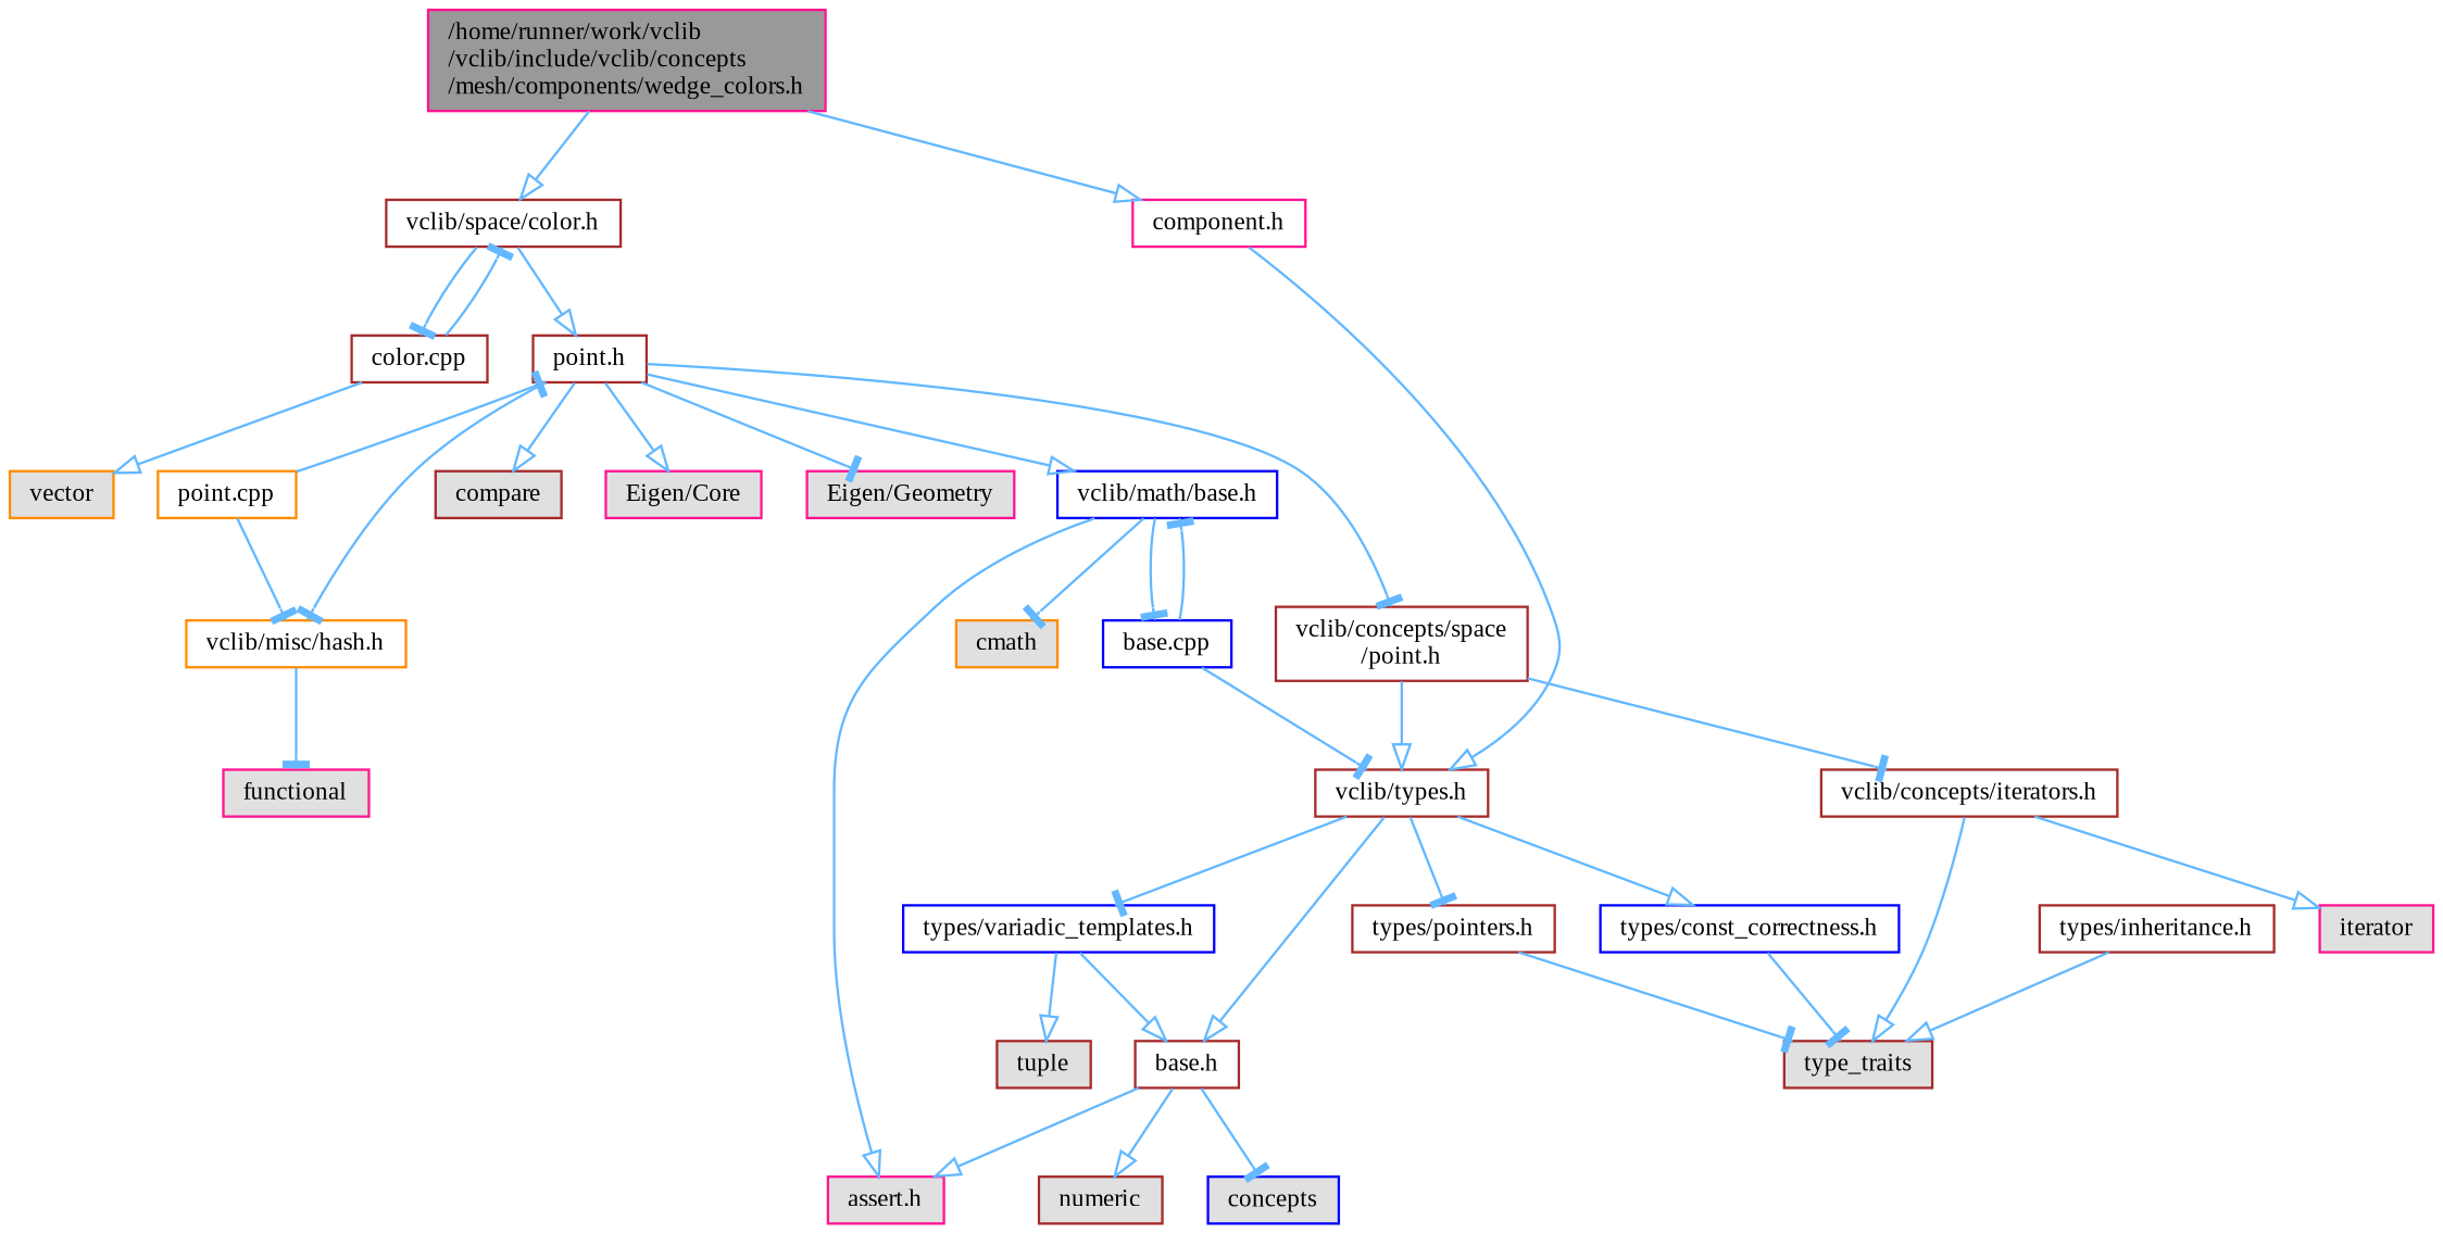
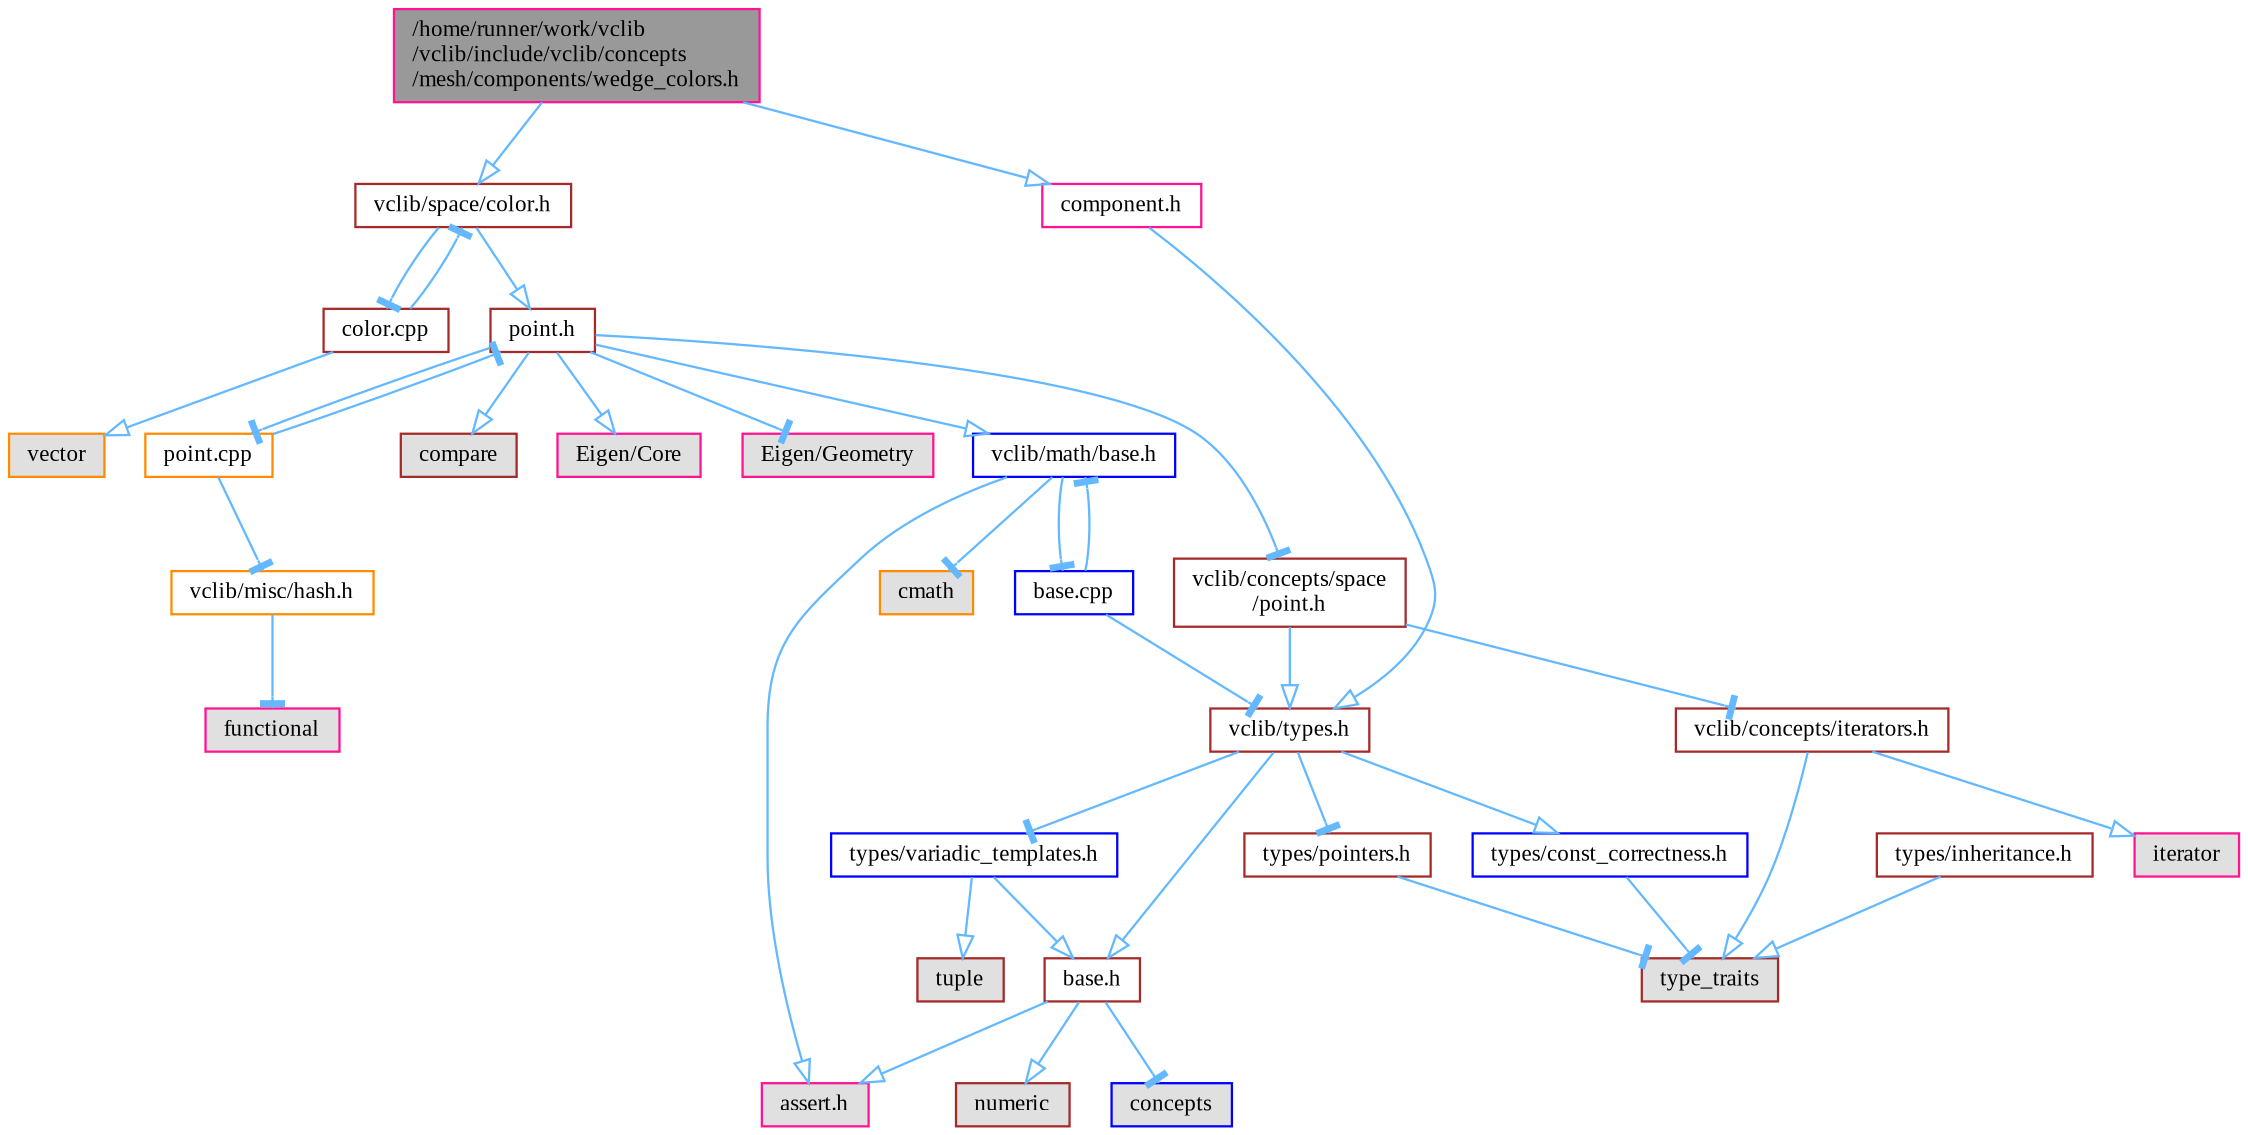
  digraph {
    fontname="Liberation Serif"
    node [color=brown fillcolor=white fontname="Liberation Serif" fontsize=10 shape=box style=filled]
    edge [arrowhead=onormal color=steelblue1 fontname="Liberation Serif" fontsize=10 labelfontname=Helvetica labelfontsize=10 style=solid]
    n1 [color=deeppink fillcolor=grey60 fontcolor=black height=0.2 label="/home/runner/work/vclib\l/vclib/include/vclib/concepts\l/mesh/components/wedge_colors.h" width=0.4]
    n2 [color=deeppink height=0.2 label="component.h" width=0.4]
    n3 [height=0.2 label="vclib/space/color.h" width=0.4]
    n4 [height=0.2 label="vclib/types.h" width=0.4]
    n5 [height=0.2 label="point.h" width=0.4]
    n6 [height=0.2 label="color.cpp" width=0.4]
    n7 [color=blue height=0.2 label="types/const_correctness.h" width=0.4]
    n8 [height=0.2 label="types/pointers.h" width=0.4]
    n9 [color=blue height=0.2 label="types/variadic_templates.h" width=0.4]
    n10 [height=0.2 label="base.h" width=0.4]
    n11 [fillcolor="#E0E0E0" height=0.2 label=type_traits width=0.4]
    n12 [height=0.2 label="types/inheritance.h" width=0.4]
    n13 [fillcolor="#E0E0E0" height=0.2 label=tuple width=0.4]
    n14 [color=deeppink fillcolor="#E0E0E0" height=0.2 label="assert.h" width=0.4]
    n15 [color=blue fillcolor="#E0E0E0" height=0.2 label=concepts width=0.4]
    n16 [fillcolor="#E0E0E0" height=0.2 label=numeric width=0.4]
    n17 [fillcolor="#E0E0E0" height=0.2 label=compare width=0.4]
    n18 [color=deeppink fillcolor="#E0E0E0" height=0.2 label="Eigen/Core" width=0.4]
    n19 [color=deeppink fillcolor="#E0E0E0" height=0.2 label="Eigen/Geometry" width=0.4]
    n20 [height=0.2 label="vclib/concepts/space\l/point.h" width=0.4]
    n21 [color=blue height=0.2 label="vclib/math/base.h" width=0.4]
    n22 [color=darkorange height=0.2 label="point.cpp" width=0.4]
    n23 [color=darkorange fillcolor="#E0E0E0" height=0.2 label=vector width=0.4]
    n24 [height=0.2 label="vclib/concepts/iterators.h" width=0.4]
    n25 [color=darkorange fillcolor="#E0E0E0" height=0.2 label=cmath width=0.4]
    n26 [color=blue height=0.2 label="base.cpp" width=0.4]
    n27 [color=darkorange height=0.2 label="vclib/misc/hash.h" width=0.4]
    n28 [color=deeppink fillcolor="#E0E0E0" height=0.2 label=iterator width=0.4]
    n29 [color=deeppink fillcolor="#E0E0E0" height=0.2 label=functional width=0.4]
    n1 -> n2
    n1 -> n3
    n2 -> n4
    n3 -> n5
    n3 -> n6 [arrowhead=tee]
    n4 -> n7
    n4 -> n8 [arrowhead=tee]
    n4 -> n9 [arrowhead=tee]
    n4 -> n10
    n5 -> n17
    n5 -> n18
    n5 -> n19 [arrowhead=tee]
    n5 -> n20 [arrowhead=tee]
    n5 -> n21
-   n5 -> n27 [arrowhead=tee]
+   n5 -> n22 [arrowhead=tee]
    n6 -> n3 [arrowhead=tee]
    n6 -> n23
    n7 -> n11 [arrowhead=tee]
    n8 -> n11 [arrowhead=tee]
    n9 -> n10
    n9 -> n13
    n10 -> n14
    n10 -> n15 [arrowhead=tee]
    n10 -> n16
    n12 -> n11
    n20 -> n4
    n20 -> n24 [arrowhead=tee]
    n21 -> n14
    n21 -> n25 [arrowhead=tee]
    n21 -> n26 [arrowhead=tee]
    n22 -> n5 [arrowhead=tee]
    n22 -> n27 [arrowhead=tee]
    n24 -> n11
    n24 -> n28
    n26 -> n4 [arrowhead=tee]
    n26 -> n21 [arrowhead=tee]
    n27 -> n29 [arrowhead=tee]
  }
